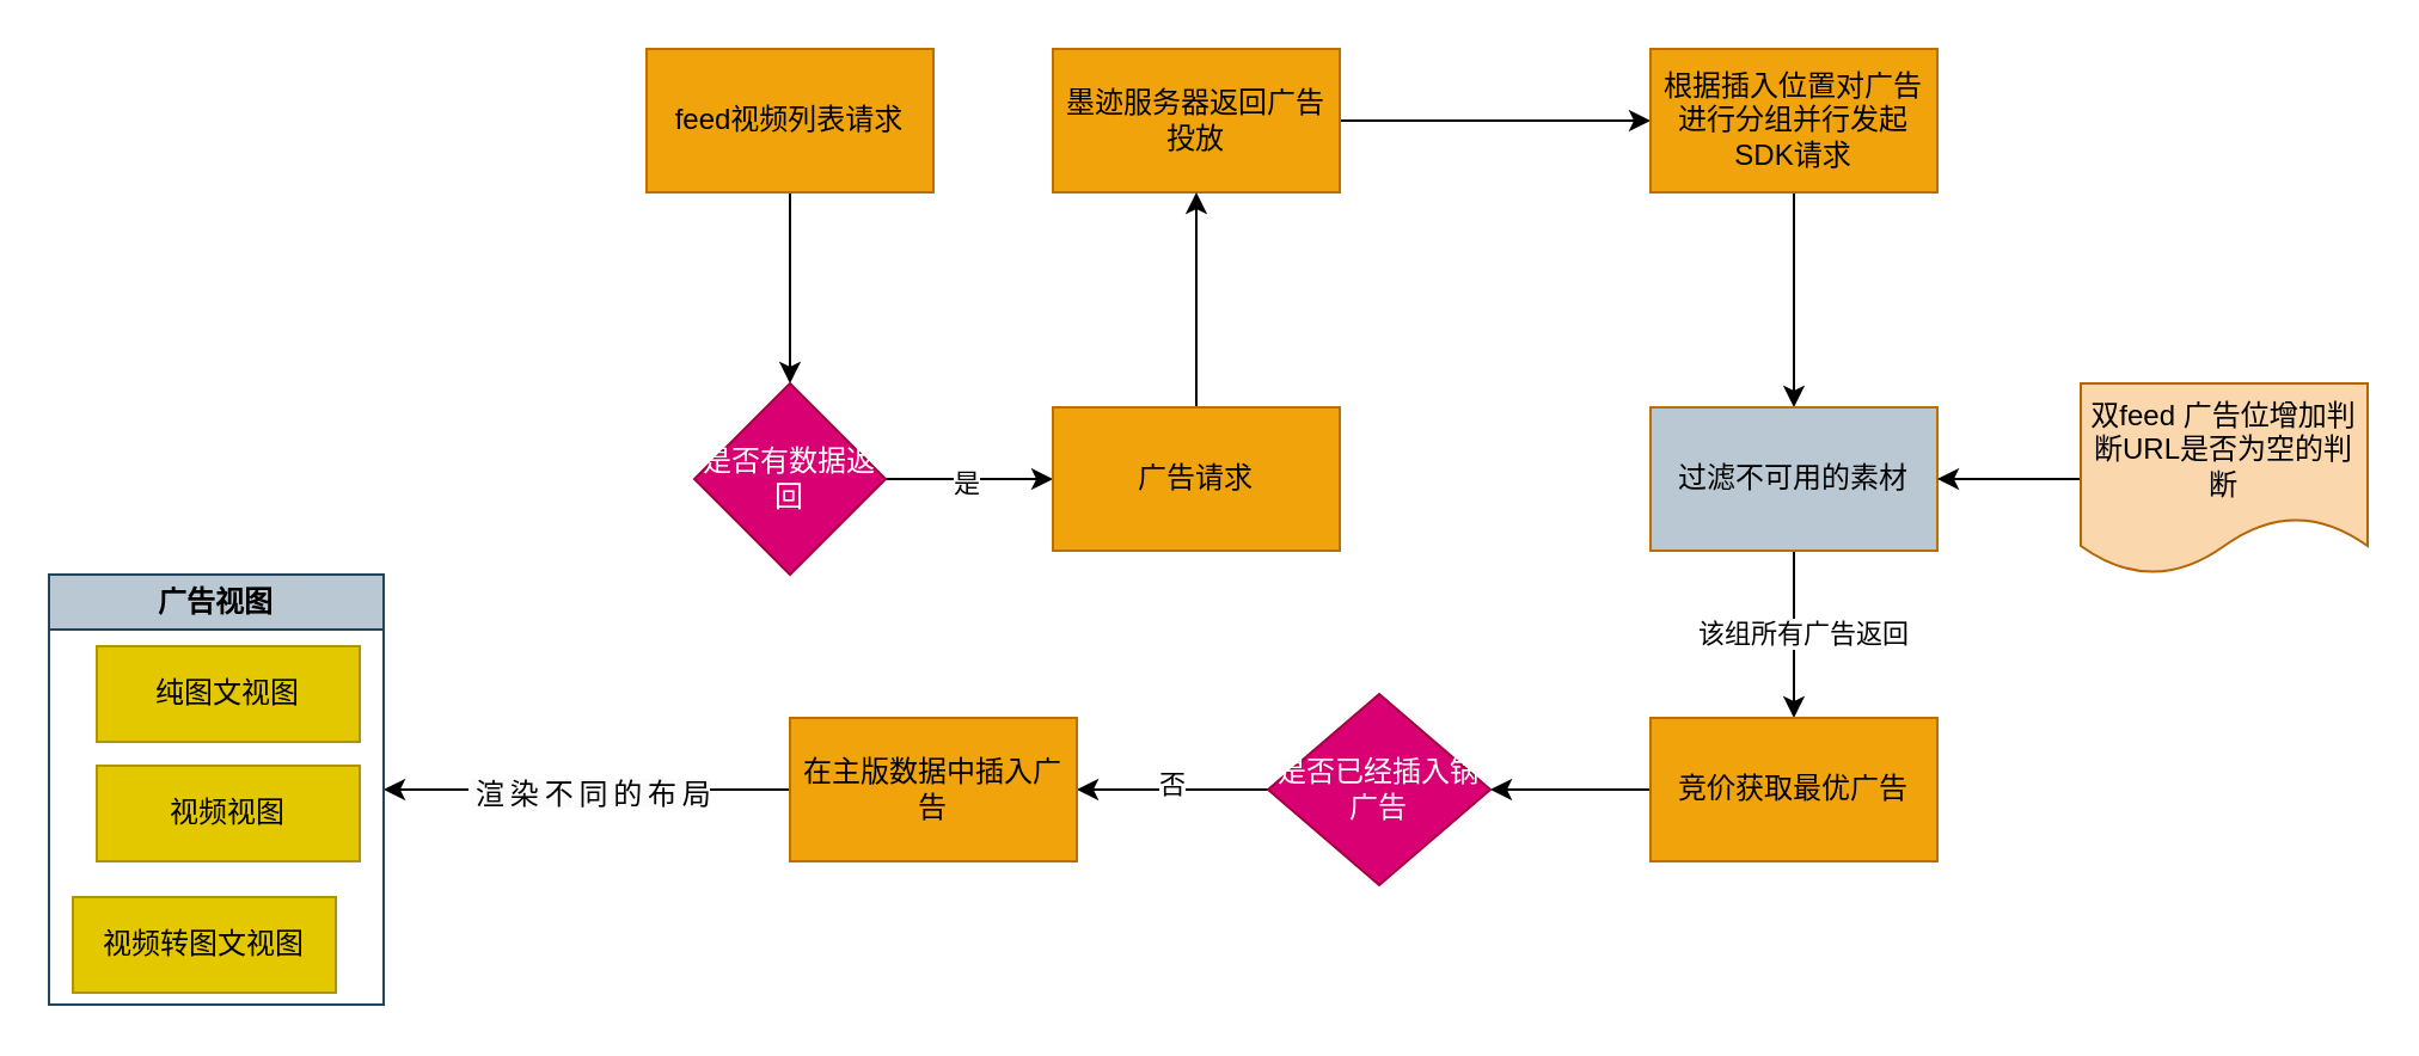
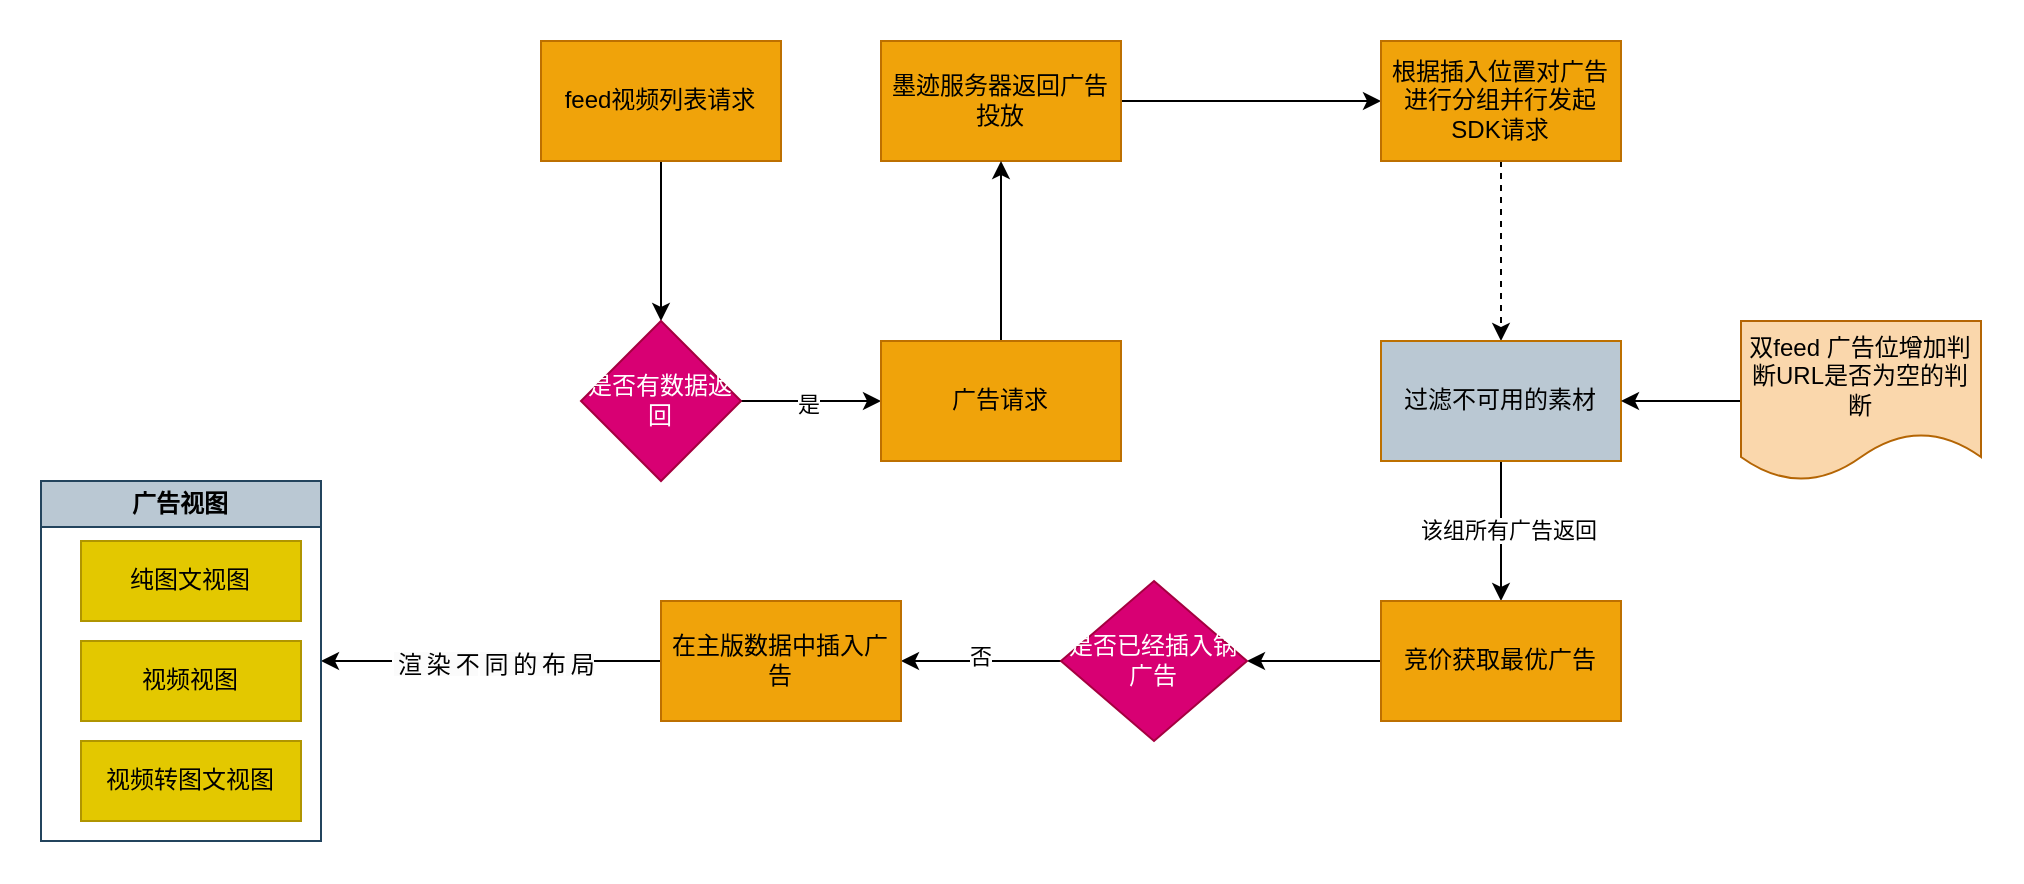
  <mxCell id="0" />
  <mxCell id="1" parent="0" />
  <mxCell id="2" value="" style="edgeStyle=orthogonalEdgeStyle;rounded=0;orthogonalLoop=1;jettySize=auto;html=1;" parent="1" source="3" target="6" edge="1"><mxGeometry relative="1" as="geometry" /></mxCell>
  <mxCell id="3" value="feed视频列表请求" style="whiteSpace=wrap;html=1;fillColor=#f0a30a;fontColor=#000000;strokeColor=#BD7000;" parent="1" vertex="1"><mxGeometry x="270" y="20" width="120" height="60" as="geometry" /></mxCell>
  <mxCell id="4" value="" style="edgeStyle=orthogonalEdgeStyle;rounded=0;orthogonalLoop=1;jettySize=auto;html=1;" parent="1" source="6" target="23" edge="1"><mxGeometry relative="1" as="geometry" /></mxCell>
  <mxCell id="5" value="是" style="edgeLabel;html=1;align=center;verticalAlign=middle;resizable=0;points=[];" parent="4" vertex="1" connectable="0"><mxGeometry x="-0.068" y="-1" relative="1" as="geometry"><mxPoint as="offset" /></mxGeometry></mxCell>
  <mxCell id="6" value="是否有数据返回" style="rhombus;whiteSpace=wrap;html=1;rounded=0;fillColor=#d80073;fontColor=#ffffff;strokeColor=#A50040;" parent="1" vertex="1"><mxGeometry x="290" width="80" height="80" as="geometry" y="160" /></mxCell>
  <mxCell id="7" style="edgeStyle=orthogonalEdgeStyle;rounded=0;orthogonalLoop=1;jettySize=auto;html=1;" parent="1" source="8" target="10" edge="1"><mxGeometry relative="1" as="geometry" /></mxCell>
  <mxCell id="8" value="墨迹服务器返回广告投放" style="whiteSpace=wrap;html=1;fillColor=#f0a30a;fontColor=#000000;strokeColor=#BD7000;" parent="1" vertex="1"><mxGeometry x="440" y="20" width="120" height="60" as="geometry" /></mxCell>
- <mxCell id="9" value="" style="edgeStyle=orthogonalEdgeStyle;rounded=0;orthogonalLoop=1;jettySize=auto;html=1;" parent="1" source="10" target="13" edge="1"><mxGeometry relative="1" as="geometry" /></mxCell>
+ <mxCell id="9" value="" style="edgeStyle=orthogonalEdgeStyle;rounded=0;orthogonalLoop=1;jettySize=auto;html=1;dashed=1;" parent="1" source="10" target="13" edge="1"><mxGeometry relative="1" as="geometry" /></mxCell>
  <mxCell id="10" value="根据插入位置对广告进行分组并行发起SDK请求" style="whiteSpace=wrap;html=1;fillColor=#f0a30a;fontColor=#000000;strokeColor=#BD7000;" parent="1" vertex="1"><mxGeometry x="690" y="20" width="120" height="60" as="geometry" /></mxCell>
  <mxCell id="11" value="" style="edgeStyle=orthogonalEdgeStyle;rounded=0;orthogonalLoop=1;jettySize=auto;html=1;" parent="1" source="13" target="15" edge="1"><mxGeometry relative="1" as="geometry" /></mxCell>
  <mxCell id="12" value="该组所有广告返回" style="edgeLabel;html=1;align=center;verticalAlign=middle;resizable=0;points=[];" parent="11" vertex="1" connectable="0"><mxGeometry x="-0.021" y="3" relative="1" as="geometry"><mxPoint as="offset" /></mxGeometry></mxCell>
  <mxCell id="13" value="过滤不可用的素材" style="whiteSpace=wrap;html=1;fillColor=#bac8d3;fontColor=#000000;strokeColor=#BD7000;" parent="1" vertex="1"><mxGeometry x="690" y="170" width="120" height="60" as="geometry" /></mxCell>
  <mxCell id="14" value="" style="edgeStyle=orthogonalEdgeStyle;rounded=0;orthogonalLoop=1;jettySize=auto;html=1;" parent="1" source="15" target="18" edge="1"><mxGeometry relative="1" as="geometry" /></mxCell>
  <mxCell id="15" value="竞价获取最优广告" style="whiteSpace=wrap;html=1;fillColor=#f0a30a;fontColor=#000000;strokeColor=#BD7000;" parent="1" vertex="1"><mxGeometry x="690" y="300" width="120" height="60" as="geometry" /></mxCell>
  <mxCell id="16" value="" style="edgeStyle=orthogonalEdgeStyle;rounded=0;orthogonalLoop=1;jettySize=auto;html=1;" parent="1" source="18" target="21" edge="1"><mxGeometry relative="1" as="geometry" /></mxCell>
  <mxCell id="17" value="否" style="edgeLabel;html=1;align=center;verticalAlign=middle;resizable=0;points=[];" parent="16" vertex="1" connectable="0"><mxGeometry y="-3" relative="1" as="geometry"><mxPoint x="-1" as="offset" /></mxGeometry></mxCell>
  <mxCell id="18" value="是否已经插入锅广告" style="rhombus;whiteSpace=wrap;html=1;rounded=0;fillColor=#d80073;fontColor=#ffffff;strokeColor=#A50040;" parent="1" vertex="1"><mxGeometry x="530" y="290" width="93" height="80" as="geometry" /></mxCell>
  <mxCell id="19" value="" style="edgeStyle=orthogonalEdgeStyle;rounded=0;orthogonalLoop=1;jettySize=auto;html=1;entryX=1;entryY=0.5;entryDx=0;entryDy=0;" parent="1" source="21" target="26" edge="1"><mxGeometry relative="1" as="geometry"><mxPoint x="180" y="330" as="targetPoint" /></mxGeometry></mxCell>
  <mxCell id="20" value="&lt;span style=&quot;font-size: 12px; text-wrap: wrap; background-color: rgb(251, 251, 251);&quot;&gt;渲染不同的布局&lt;/span&gt;" style="edgeLabel;html=1;align=center;verticalAlign=middle;resizable=0;points=[];rotation=0;textDirection=vertical-lr;" vertex="1" connectable="0" parent="19"><mxGeometry x="-0.156" relative="1" as="geometry"><mxPoint x="-13" as="offset" /></mxGeometry></mxCell>
  <mxCell id="21" value="在主版数据中插入广告" style="whiteSpace=wrap;html=1;fillColor=#f0a30a;fontColor=#000000;strokeColor=#BD7000;" parent="1" vertex="1"><mxGeometry x="330" y="300" width="120" height="60" as="geometry" /></mxCell>
  <mxCell id="22" value="" style="edgeStyle=orthogonalEdgeStyle;rounded=0;orthogonalLoop=1;jettySize=auto;html=1;" parent="1" source="23" target="8" edge="1"><mxGeometry relative="1" as="geometry" /></mxCell>
  <mxCell id="23" value="广告请求" style="whiteSpace=wrap;html=1;fillColor=#f0a30a;fontColor=#000000;strokeColor=#BD7000;" parent="1" vertex="1"><mxGeometry x="440" y="170" width="120" height="60" as="geometry" /></mxCell>
  <mxCell id="24" value="" style="edgeStyle=orthogonalEdgeStyle;rounded=0;orthogonalLoop=1;jettySize=auto;html=1;" edge="1" parent="1" source="25" target="13"><mxGeometry relative="1" as="geometry" /></mxCell>
  <mxCell id="25" value="双feed 广告位增加判断URL是否为空的判断" style="shape=document;whiteSpace=wrap;html=1;boundedLbl=1;fillColor=#fad7ac;strokeColor=#b46504;" vertex="1" parent="1"><mxGeometry x="870" width="120" height="80" as="geometry" y="160" /></mxCell>
  <mxCell id="26" value="广告视图" style="swimlane;whiteSpace=wrap;html=1;fillColor=#bac8d3;strokeColor=#23445d;" vertex="1" parent="1"><mxGeometry y="240" width="140" height="180" as="geometry" x="20" /></mxCell>
  <mxCell id="27" value="纯图文视图" style="rounded=0;whiteSpace=wrap;html=1;fillColor=#e3c800;strokeColor=#B09500;fontColor=#000000;" vertex="1" parent="26"><mxGeometry x="20" y="30" width="110" height="40" as="geometry" /></mxCell>
  <mxCell id="28" value="视频视图" style="rounded=0;whiteSpace=wrap;html=1;fillColor=#e3c800;strokeColor=#B09500;fontColor=#000000;" vertex="1" parent="26"><mxGeometry x="20" y="80" width="110" height="40" as="geometry" /></mxCell>
- <mxCell id="29" value="视频转图文视图" style="rounded=0;whiteSpace=wrap;html=1;fillColor=#e3c800;strokeColor=#B09500;fontColor=#000000;" vertex="1" parent="26"><mxGeometry x="10" y="135" width="110" height="40" as="geometry" /></mxCell>
+ <mxCell id="29" value="视频转图文视图" style="rounded=0;whiteSpace=wrap;html=1;fillColor=#e3c800;strokeColor=#B09500;fontColor=#000000;" vertex="1" parent="26"><mxGeometry x="20" y="130" width="110" height="40" as="geometry" /></mxCell>
